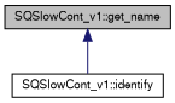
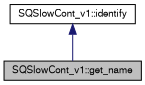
  digraph {
    rankdir=TB
    node [color=black fontname=FreeSans fontsize=10 shape=record]
    n1 [fillcolor=grey75 fontcolor=black height=0.2 label="SQSlowCont_v1::get_name" style=filled width=0.4]
    n2 [height=0.2 label="SQSlowCont_v1::identify" width=0.4]
-   n1 -> n2 [color=midnightblue dir=back fontname=FreeSans fontsize=10 labelfontname=FreeSans labelfontsize=10 style=solid]
+   n2 -> n1 [color=midnightblue dir=back fontname=FreeSans fontsize=10 labelfontname=FreeSans labelfontsize=10 style=solid]
  }
